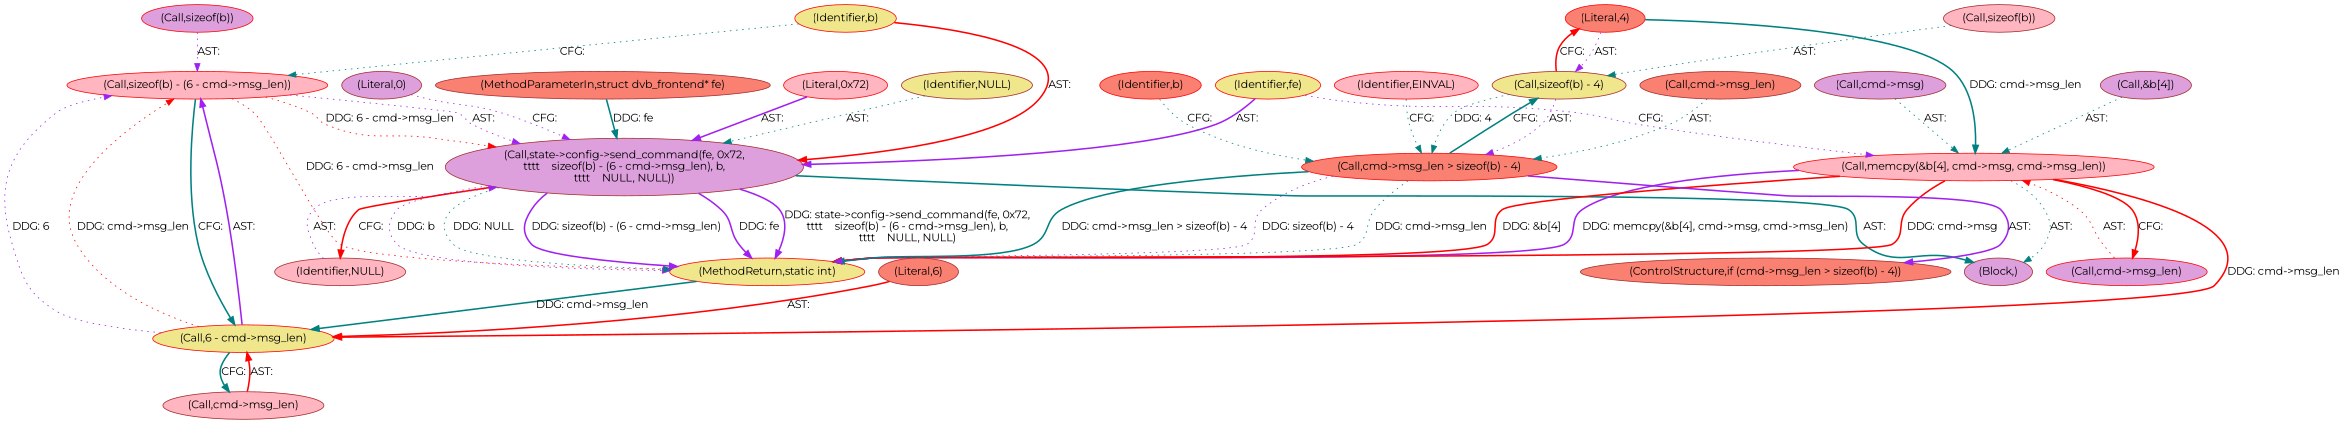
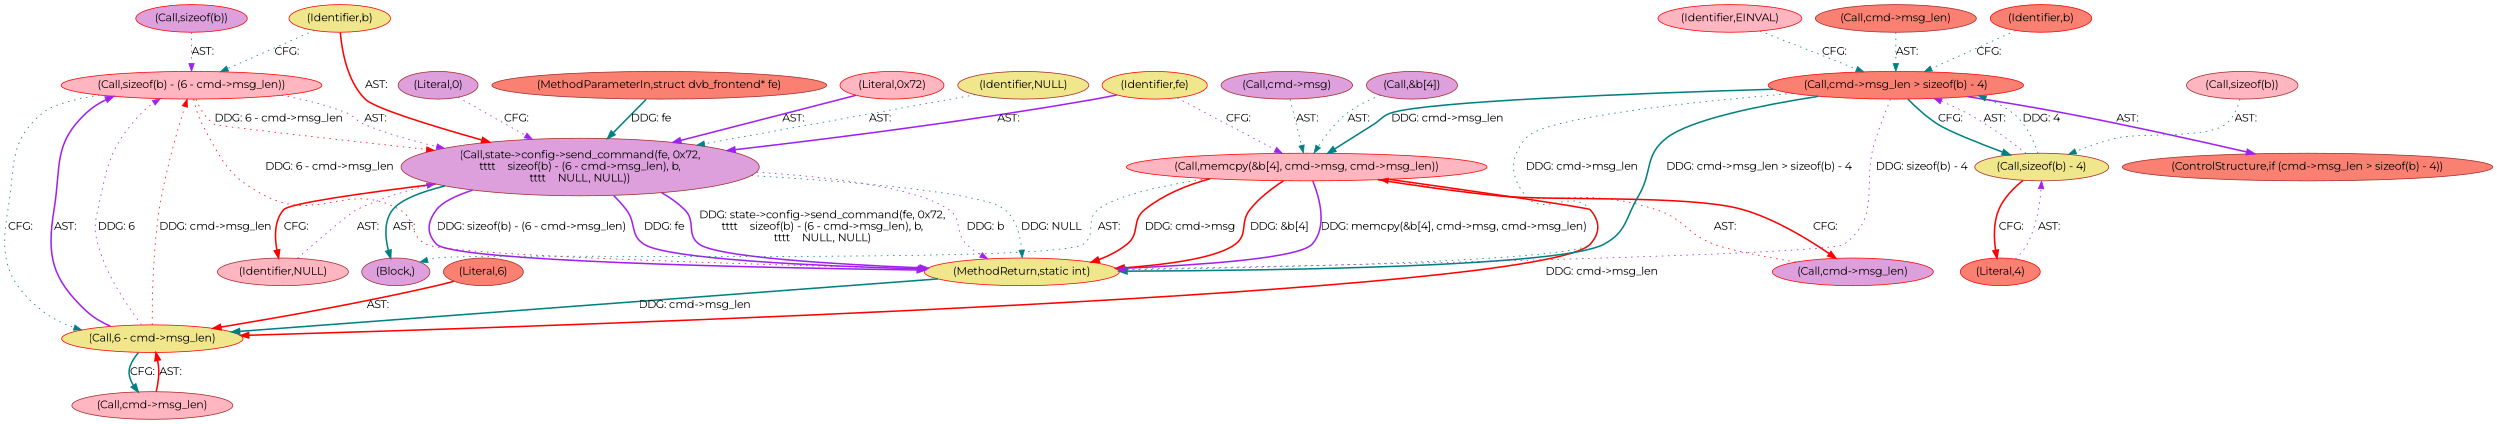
  digraph {
    fontname=Montserrat
    node [color=brown fillcolor=lightpink fontname=Montserrat style=filled]
    edge [color=teal fontname=Montserrat style=dotted]
    n1 [color=red label="(Call,sizeof(b) - (6 - cmd->msg_len))"]
    n2 [color=red fillcolor=khaki label="(Call,6 - cmd->msg_len)"]
    n3 [fillcolor=plum label="(Call,state->config->send_command(fe, 0x72,\n\t\t\t\t    sizeof(b) - (6 - cmd->msg_len), b,\n\t\t\t\t    NULL, NULL))"]
    n4 [color=red fillcolor=khaki label="(MethodReturn,static int)"]
    n5 [label="(Call,cmd->msg_len)"]
    n6 [fillcolor=plum label="(Block,)"]
    n7 [label="(Identifier,NULL)"]
    n8 [color=red label="(Call,memcpy(&b[4], cmd->msg, cmd->msg_len))"]
    n9 [color=red fillcolor=plum label="(Call,cmd->msg_len)"]
    n10 [color=red fillcolor=salmon label="(Call,cmd->msg_len > sizeof(b) - 4)"]
    n11 [fillcolor=khaki label="(Call,sizeof(b) - 4)"]
    n12 [fillcolor=salmon label="(ControlStructure,if (cmd->msg_len > sizeof(b) - 4))"]
    n13 [color=red fillcolor=salmon label="(Literal,4)"]
    n14 [fillcolor=plum label="(Call,cmd->msg)"]
    n15 [fillcolor=plum label="(Literal,0)"]
    n16 [label="(Call,sizeof(b))"]
    n17 [fillcolor=salmon label="(MethodParameterIn,struct dvb_frontend* fe)"]
    n18 [fillcolor=salmon label="(Literal,6)"]
    n19 [color=red fillcolor=plum label="(Call,sizeof(b))"]
    n20 [color=red label="(Identifier,EINVAL)"]
    n21 [fillcolor=plum label="(Call,&b[4])"]
    n22 [color=red fillcolor=khaki label="(Identifier,fe)"]
    n23 [color=red label="(Literal,0x72)"]
    n24 [fillcolor=salmon label="(Call,cmd->msg_len)"]
    n25 [fillcolor=khaki label="(Identifier,NULL)"]
    n26 [color=red fillcolor=salmon label="(Identifier,b)"]
    n27 [color=red fillcolor=khaki label="(Identifier,b)"]
-   n1 -> n2 [label="CFG: " style=bold]
+   n1 -> n2 [label="CFG: "]
    n1 -> n3 [color=purple label="AST: "]
    n1 -> n3 [color=red label="DDG: 6 - cmd->msg_len"]
    n1 -> n4 [color=red label="DDG: 6 - cmd->msg_len"]
    n2 -> n1 [color=purple label="AST: " style=bold]
    n2 -> n1 [color=purple label="DDG: 6"]
    n2 -> n1 [color=red label="DDG: cmd->msg_len"]
    n2 -> n5 [label="CFG: " style=bold]
    n3 -> n4 [color=purple label="DDG: b"]
    n3 -> n4 [label="DDG: NULL"]
    n3 -> n4 [color=purple label="DDG: sizeof(b) - (6 - cmd->msg_len)" style=bold]
    n3 -> n4 [color=purple label="DDG: fe" style=bold]
    n3 -> n4 [color=purple label="DDG: state->config->send_command(fe, 0x72,\n\t\t\t\t    sizeof(b) - (6 - cmd->msg_len), b,\n\t\t\t\t    NULL, NULL)" style=bold]
    n3 -> n6 [label="AST: " style=bold]
    n3 -> n7 [color=red label="CFG: " style=bold]
    n4 -> n2 [label="DDG: cmd->msg_len" style=bold]
    n5 -> n2 [color=red label="AST: " style=bold]
    n7 -> n3 [color=purple label="AST: "]
    n8 -> n2 [color=red label="DDG: cmd->msg_len" style=bold]
    n8 -> n4 [color=purple label="DDG: memcpy(&b[4], cmd->msg, cmd->msg_len)" style=bold]
    n8 -> n4 [color=red label="DDG: cmd->msg" style=bold]
    n8 -> n4 [color=red label="DDG: &b[4]" style=bold]
    n8 -> n6 [label="AST: "]
    n8 -> n9 [color=red label="CFG: " style=bold]
    n9 -> n8 [color=red label="AST: "]
    n10 -> n4 [label="DDG: cmd->msg_len"]
    n10 -> n4 [label="DDG: cmd->msg_len > sizeof(b) - 4" style=bold]
    n10 -> n4 [color=purple label="DDG: sizeof(b) - 4"]
-   n13 -> n8 [label="DDG: cmd->msg_len" style=bold]
+   n10 -> n8 [label="DDG: cmd->msg_len" style=bold]
    n10 -> n11 [label="CFG: " style=bold]
    n10 -> n12 [color=purple label="AST: " style=bold]
    n11 -> n10 [color=purple label="AST: "]
    n11 -> n10 [label="DDG: 4"]
    n11 -> n13 [color=red label="CFG: " style=bold]
    n13 -> n11 [color=purple label="AST: "]
    n14 -> n8 [label="AST: "]
    n15 -> n3 [color=purple label="CFG: "]
    n16 -> n11 [label="AST: "]
    n17 -> n3 [label="DDG: fe" style=bold]
    n18 -> n2 [color=red label="AST: " style=bold]
    n19 -> n1 [color=purple label="AST: "]
    n20 -> n10 [label="CFG: "]
    n21 -> n8 [label="AST: "]
    n22 -> n3 [color=purple label="AST: " style=bold]
    n22 -> n8 [color=purple label="CFG: "]
    n23 -> n3 [color=purple label="AST: " style=bold]
    n24 -> n10 [label="AST: "]
    n25 -> n3 [label="AST: "]
    n26 -> n10 [label="CFG: "]
    n27 -> n1 [label="CFG: "]
    n27 -> n3 [color=red label="AST: " style=bold]
  }
